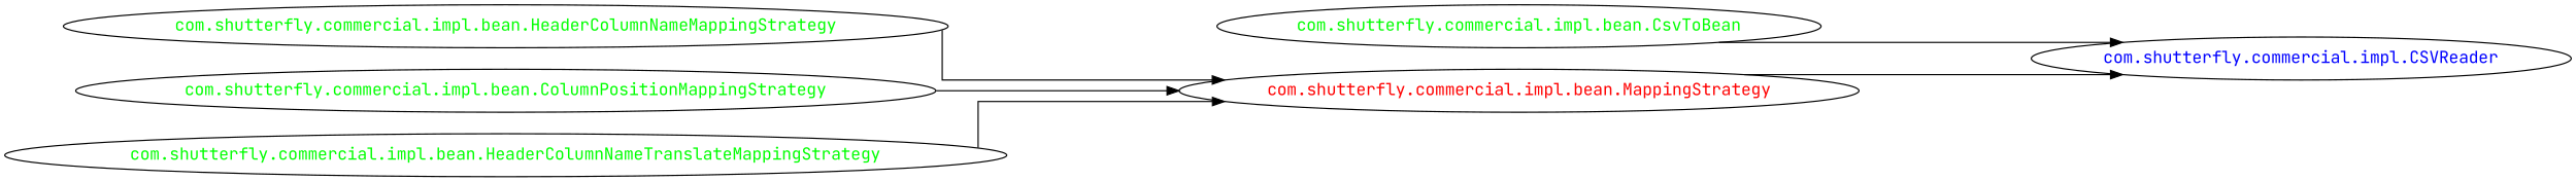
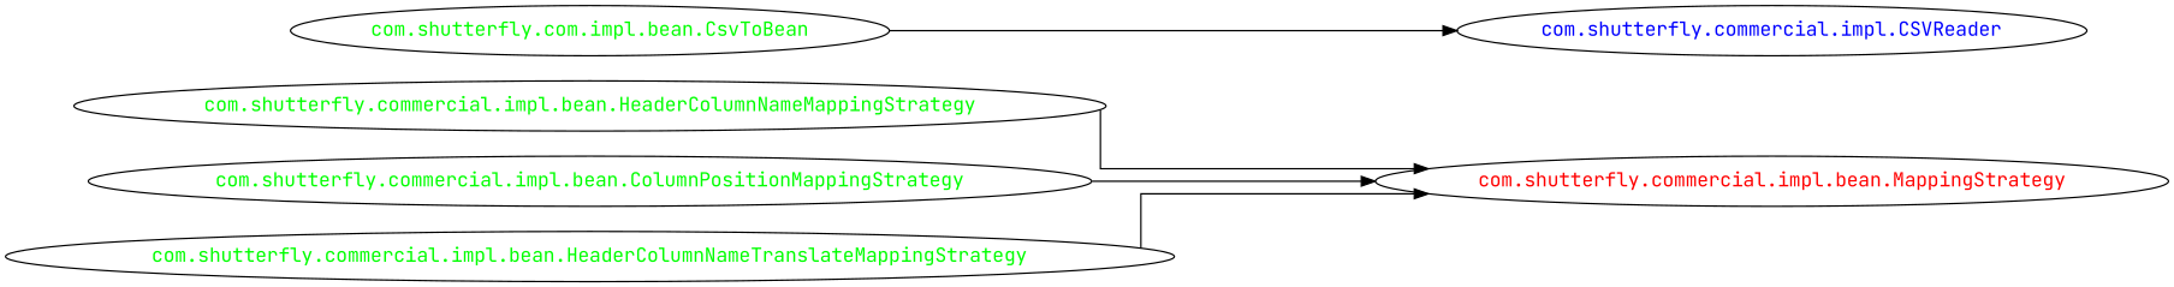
  digraph {
    concentrate=true
    fontname="JetBrains Mono"
    rankdir=LR
    ranksep=2.0
    splines=ortho
    node [fontcolor=green fontname="JetBrains Mono"]
    edge [fontname="JetBrains Mono"]
    "com.shutterfly.commercial.impl.bean.MappingStrategy" [fontcolor=red]
    "com.shutterfly.commercial.impl.CSVReader" [fontcolor=blue]
-   "com.shutterfly.commercial.impl.bean.CsvToBean"
+   "com.shutterfly.commercial.impl.bean.CsvToBean" [label="com.shutterfly.com.impl.bean.CsvToBean"]
    "com.shutterfly.commercial.impl.bean.HeaderColumnNameMappingStrategy"
    "com.shutterfly.commercial.impl.bean.ColumnPositionMappingStrategy"
    "com.shutterfly.commercial.impl.bean.HeaderColumnNameTranslateMappingStrategy"
-   "com.shutterfly.commercial.impl.bean.MappingStrategy" -> "com.shutterfly.commercial.impl.CSVReader"
    "com.shutterfly.commercial.impl.bean.CsvToBean" -> "com.shutterfly.commercial.impl.CSVReader"
    "com.shutterfly.commercial.impl.bean.HeaderColumnNameMappingStrategy" -> "com.shutterfly.commercial.impl.bean.MappingStrategy"
    "com.shutterfly.commercial.impl.bean.ColumnPositionMappingStrategy" -> "com.shutterfly.commercial.impl.bean.MappingStrategy"
    "com.shutterfly.commercial.impl.bean.HeaderColumnNameTranslateMappingStrategy" -> "com.shutterfly.commercial.impl.bean.MappingStrategy"
  }
